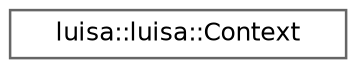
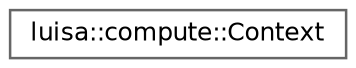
  digraph {
    rankdir=LR
-   n1 [color=grey40 fillcolor=white fontname=Helvetica fontsize=10 height=0.2 label="luisa::luisa::Context" shape=box style=filled width=0.4]
+   n1 [color=grey40 fillcolor=white fontname=Helvetica fontsize=10 height=0.2 label="luisa::compute::Context" shape=box style=filled width=0.4]
  }
